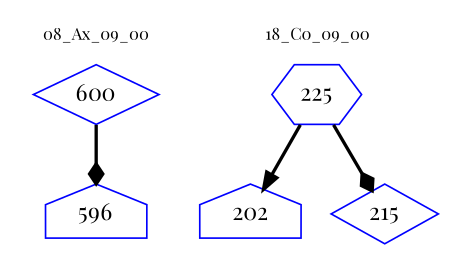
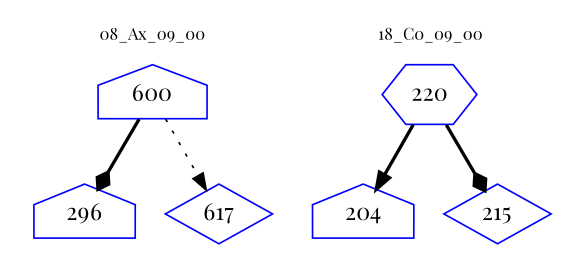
  digraph {
    fontname="Playfair Display"
    node [color=blue fontname="Playfair Display" shape=diamond]
    edge [arrowhead=diamond color=black fontname="Playfair Display" style=bold]
-   n1 [label=600]
-   n2 [label=596 shape=house]
-   n4 [label=225 shape=hexagon]
-   n5 [label=202 shape=house]
+   n1 [label=600 shape=house]
+   n2 [label=296 shape=house]
+   n3 [label=617]
+   n4 [label=220 shape=hexagon]
+   n5 [label=204 shape=house]
    n6 [label=215]
    subgraph cluster_1 {
      color=white
      fontsize=10
      label="08_Ax_09_00"
      n1
      n2
+     n3
    }
    subgraph cluster_2 {
      color=white
      fontsize=10
      label="18_C0_09_00"
      n4
      n5
      n6
    }
    n1 -> n2
+   n1 -> n3 [arrowhead=normal style=dotted]
    n4 -> n5 [arrowhead=normal]
    n4 -> n6
  }
